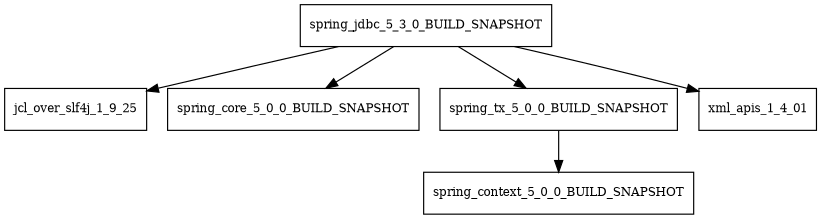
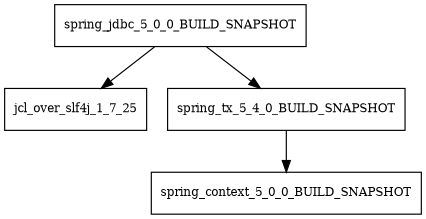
  digraph {
    node [fontsize=10.0 shape=box]
-   spring_jdbc_5_0_0_BUILD_SNAPSHOT [label=spring_jdbc_5_3_0_BUILD_SNAPSHOT]
-   jcl_over_slf4j_1_7_25 [label=jcl_over_slf4j_1_9_25]
-   spring_core_5_0_0_BUILD_SNAPSHOT
-   spring_tx_5_0_0_BUILD_SNAPSHOT
-   xml_apis_1_4_01
+   spring_jdbc_5_0_0_BUILD_SNAPSHOT
+   jcl_over_slf4j_1_7_25
+   spring_tx_5_0_0_BUILD_SNAPSHOT [label=spring_tx_5_4_0_BUILD_SNAPSHOT]
    spring_context_5_0_0_BUILD_SNAPSHOT
    spring_jdbc_5_0_0_BUILD_SNAPSHOT -> jcl_over_slf4j_1_7_25
-   spring_jdbc_5_0_0_BUILD_SNAPSHOT -> spring_core_5_0_0_BUILD_SNAPSHOT
    spring_jdbc_5_0_0_BUILD_SNAPSHOT -> spring_tx_5_0_0_BUILD_SNAPSHOT
-   spring_jdbc_5_0_0_BUILD_SNAPSHOT -> xml_apis_1_4_01
    spring_tx_5_0_0_BUILD_SNAPSHOT -> spring_context_5_0_0_BUILD_SNAPSHOT
  }
